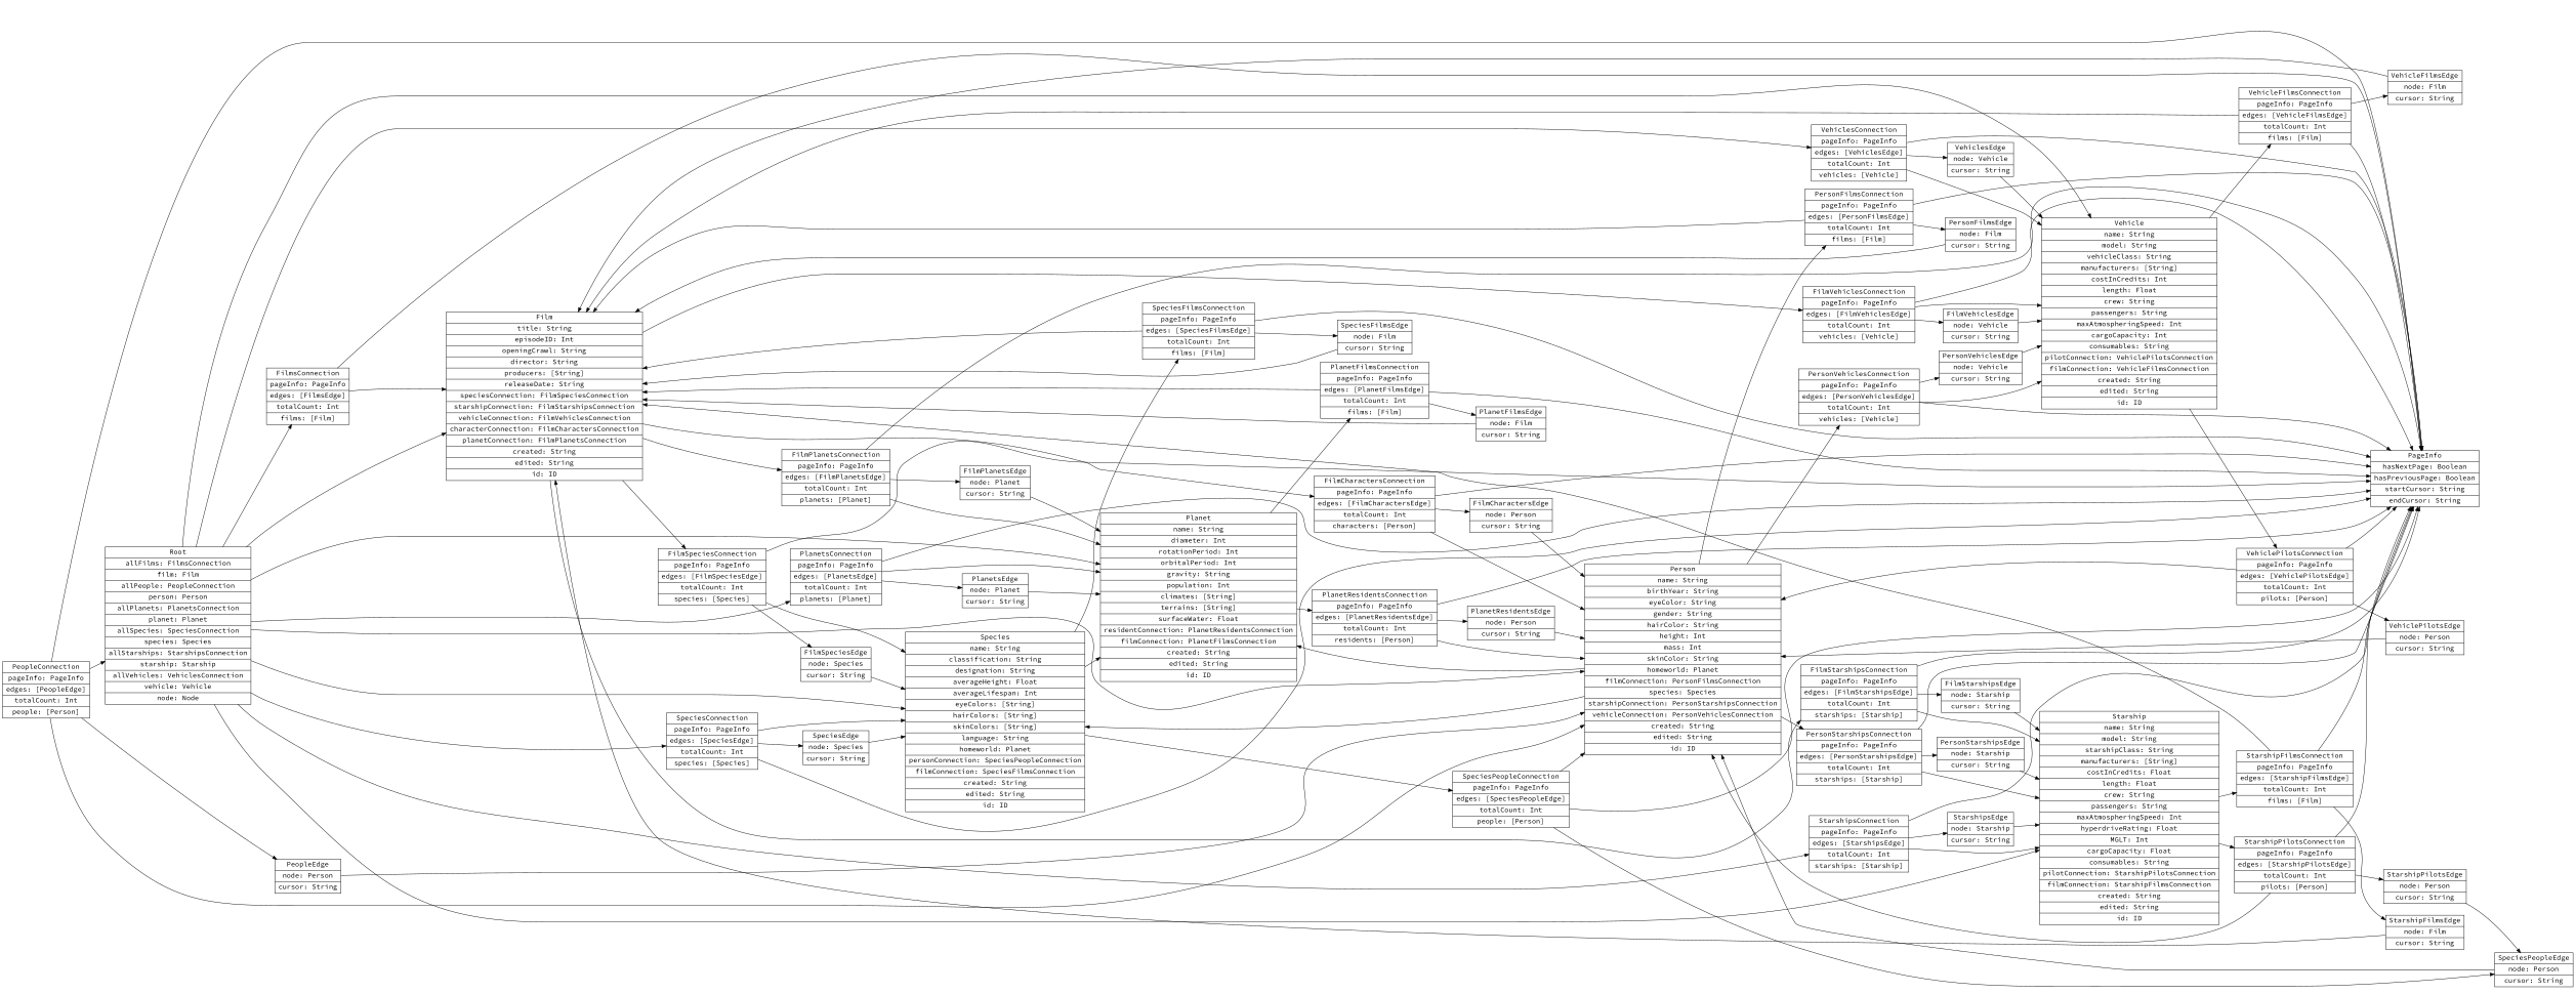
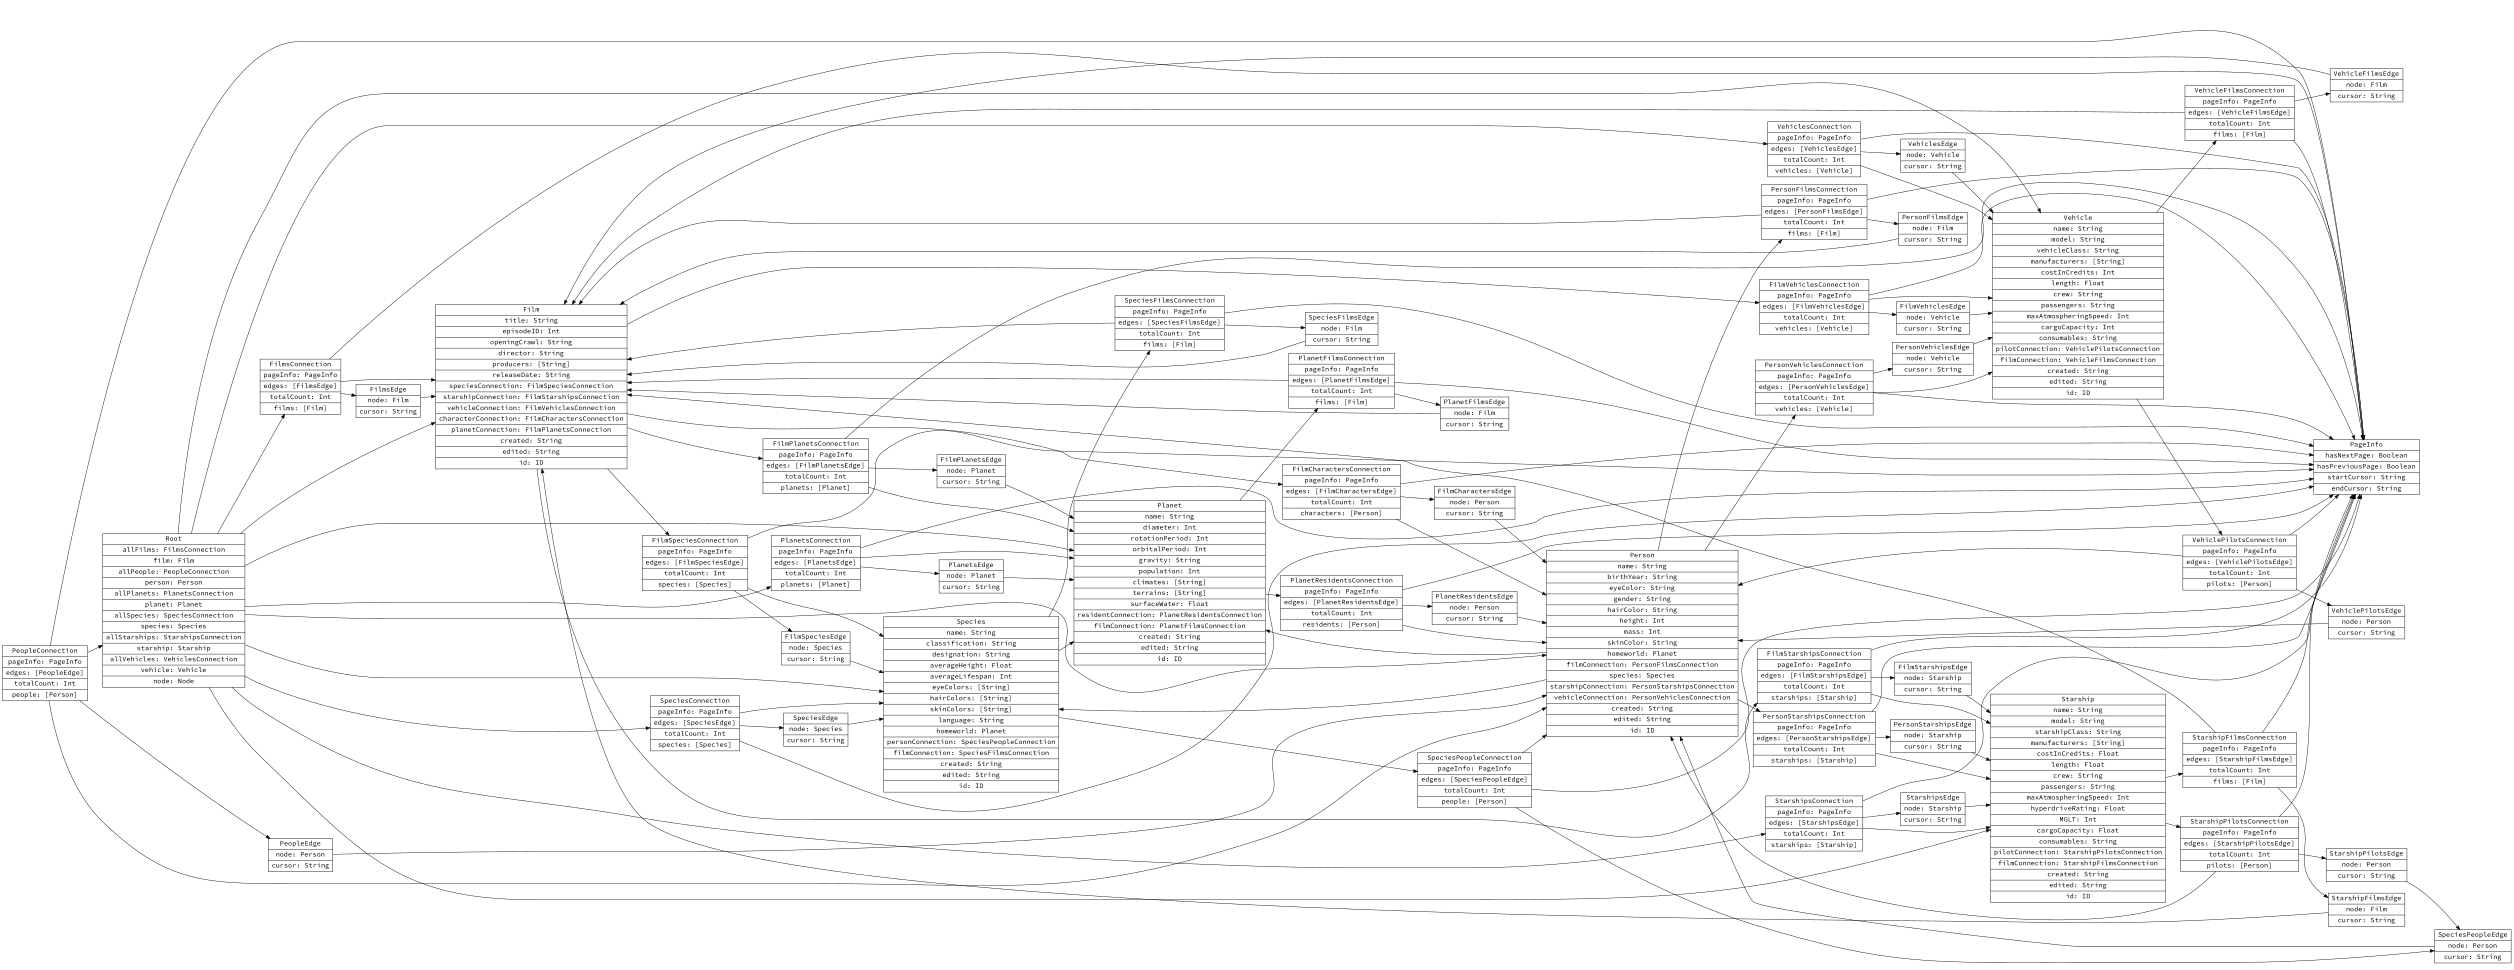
  digraph {
    fontname="Source Code Pro"
    rankdir=LR
    node [fontname="Source Code Pro" fontsize=16 shape=record]
    edge [fontname="Source Code Pro"]
    n1 [label="Root | allFilms: FilmsConnection | film: Film | allPeople: PeopleConnection | person: Person | allPlanets: PlanetsConnection | planet: Planet | allSpecies: SpeciesConnection | species: Species | allStarships: StarshipsConnection | starship: Starship | allVehicles: VehiclesConnection | vehicle: Vehicle | node: Node"]
    n2 [label="FilmsConnection | pageInfo: PageInfo | edges: [FilmsEdge] | totalCount: Int | films: [Film]"]
    n3 [label="Film | title: String | episodeID: Int | openingCrawl: String | director: String | producers: [String] | releaseDate: String | speciesConnection: FilmSpeciesConnection | starshipConnection: FilmStarshipsConnection | vehicleConnection: FilmVehiclesConnection | characterConnection: FilmCharactersConnection | planetConnection: FilmPlanetsConnection | created: String | edited: String | id: ID"]
    n4 [label="Person | name: String | birthYear: String | eyeColor: String | gender: String | hairColor: String | height: Int | mass: Int | skinColor: String | homeworld: Planet | filmConnection: PersonFilmsConnection | species: Species | starshipConnection: PersonStarshipsConnection | vehicleConnection: PersonVehiclesConnection | created: String | edited: String | id: ID"]
    n5 [label="PlanetsConnection | pageInfo: PageInfo | edges: [PlanetsEdge] | totalCount: Int | planets: [Planet]"]
    n6 [label="Planet | name: String | diameter: Int | rotationPeriod: Int | orbitalPeriod: Int | gravity: String | population: Int | climates: [String] | terrains: [String] | surfaceWater: Float | residentConnection: PlanetResidentsConnection | filmConnection: PlanetFilmsConnection | created: String | edited: String | id: ID"]
    n7 [label="SpeciesConnection | pageInfo: PageInfo | edges: [SpeciesEdge] | totalCount: Int | species: [Species]"]
    n8 [label="Species | name: String | classification: String | designation: String | averageHeight: Float | averageLifespan: Int | eyeColors: [String] | hairColors: [String] | skinColors: [String] | language: String | homeworld: Planet | personConnection: SpeciesPeopleConnection | filmConnection: SpeciesFilmsConnection | created: String | edited: String | id: ID"]
    n9 [label="StarshipsConnection | pageInfo: PageInfo | edges: [StarshipsEdge] | totalCount: Int | starships: [Starship]"]
    n10 [label="Starship | name: String | model: String | starshipClass: String | manufacturers: [String] | costInCredits: Float | length: Float | crew: String | passengers: String | maxAtmospheringSpeed: Int | hyperdriveRating: Float | MGLT: Int | cargoCapacity: Float | consumables: String | pilotConnection: StarshipPilotsConnection | filmConnection: StarshipFilmsConnection | created: String | edited: String | id: ID"]
    n11 [label="VehiclesConnection | pageInfo: PageInfo | edges: [VehiclesEdge] | totalCount: Int | vehicles: [Vehicle]"]
    n12 [label="Vehicle | name: String | model: String | vehicleClass: String | manufacturers: [String] | costInCredits: Int | length: Float | crew: String | passengers: String | maxAtmospheringSpeed: Int | cargoCapacity: Int | consumables: String | pilotConnection: VehiclePilotsConnection | filmConnection: VehicleFilmsConnection | created: String | edited: String | id: ID"]
    n13 [label="PageInfo | hasNextPage: Boolean | hasPreviousPage: Boolean | startCursor: String | endCursor: String"]
+   n14 [label="FilmsEdge | node: Film | cursor: String"]
    n15 [label="FilmSpeciesConnection | pageInfo: PageInfo | edges: [FilmSpeciesEdge] | totalCount: Int | species: [Species]"]
    n16 [label="FilmStarshipsConnection | pageInfo: PageInfo | edges: [FilmStarshipsEdge] | totalCount: Int | starships: [Starship]"]
    n17 [label="FilmVehiclesConnection | pageInfo: PageInfo | edges: [FilmVehiclesEdge] | totalCount: Int | vehicles: [Vehicle]"]
    n18 [label="FilmCharactersConnection | pageInfo: PageInfo | edges: [FilmCharactersEdge] | totalCount: Int | characters: [Person]"]
    n19 [label="FilmPlanetsConnection | pageInfo: PageInfo | edges: [FilmPlanetsEdge] | totalCount: Int | planets: [Planet]"]
    n20 [label="PeopleConnection | pageInfo: PageInfo | edges: [PeopleEdge] | totalCount: Int | people: [Person]"]
    n21 [label="PeopleEdge | node: Person | cursor: String"]
    n22 [label="PersonFilmsConnection | pageInfo: PageInfo | edges: [PersonFilmsEdge] | totalCount: Int | films: [Film]"]
    n23 [label="PersonStarshipsConnection | pageInfo: PageInfo | edges: [PersonStarshipsEdge] | totalCount: Int | starships: [Starship]"]
    n24 [label="PersonVehiclesConnection | pageInfo: PageInfo | edges: [PersonVehiclesEdge] | totalCount: Int | vehicles: [Vehicle]"]
    n25 [label="PlanetsEdge | node: Planet | cursor: String"]
    n26 [label="PlanetResidentsConnection | pageInfo: PageInfo | edges: [PlanetResidentsEdge] | totalCount: Int | residents: [Person]"]
    n27 [label="PlanetFilmsConnection | pageInfo: PageInfo | edges: [PlanetFilmsEdge] | totalCount: Int | films: [Film]"]
    n28 [label="SpeciesEdge | node: Species | cursor: String"]
    n29 [label="SpeciesPeopleConnection | pageInfo: PageInfo | edges: [SpeciesPeopleEdge] | totalCount: Int | people: [Person]"]
    n30 [label="SpeciesFilmsConnection | pageInfo: PageInfo | edges: [SpeciesFilmsEdge] | totalCount: Int | films: [Film]"]
    n31 [label="StarshipsEdge | node: Starship | cursor: String"]
    n32 [label="StarshipPilotsConnection | pageInfo: PageInfo | edges: [StarshipPilotsEdge] | totalCount: Int | pilots: [Person]"]
    n33 [label="StarshipFilmsConnection | pageInfo: PageInfo | edges: [StarshipFilmsEdge] | totalCount: Int | films: [Film]"]
    n34 [label="VehiclesEdge | node: Vehicle | cursor: String"]
    n35 [label="VehiclePilotsConnection | pageInfo: PageInfo | edges: [VehiclePilotsEdge] | totalCount: Int | pilots: [Person]"]
    n36 [label="VehicleFilmsConnection | pageInfo: PageInfo | edges: [VehicleFilmsEdge] | totalCount: Int | films: [Film]"]
    n37 [label="FilmSpeciesEdge | node: Species | cursor: String"]
    n38 [label="FilmStarshipsEdge | node: Starship | cursor: String"]
    n39 [label="FilmVehiclesEdge | node: Vehicle | cursor: String"]
    n40 [label="FilmCharactersEdge | node: Person | cursor: String"]
    n41 [label="FilmPlanetsEdge | node: Planet | cursor: String"]
    n42 [label="PersonFilmsEdge | node: Film | cursor: String"]
    n43 [label="PersonStarshipsEdge | node: Starship | cursor: String"]
    n44 [label="PersonVehiclesEdge | node: Vehicle | cursor: String"]
    n45 [label="PlanetResidentsEdge | node: Person | cursor: String"]
    n46 [label="PlanetFilmsEdge | node: Film | cursor: String"]
    n47 [label="SpeciesPeopleEdge | node: Person | cursor: String"]
    n48 [label="SpeciesFilmsEdge | node: Film | cursor: String"]
    n49 [label="StarshipPilotsEdge | node: Person | cursor: String"]
    n50 [label="StarshipFilmsEdge | node: Film | cursor: String"]
    n51 [label="VehiclePilotsEdge | node: Person | cursor: String"]
    n52 [label="VehicleFilmsEdge | node: Film | cursor: String"]
    n1 -> n2
    n1 -> n3
    n1 -> n4
    n1 -> n5
    n1 -> n6
    n1 -> n7
    n1 -> n8
    n1 -> n9
    n1 -> n10
    n1 -> n11
    n1 -> n12
    n2 -> n3
    n2 -> n13
+   n2 -> n14
    n3 -> n15
    n3 -> n16
    n3 -> n17
    n3 -> n18
    n3 -> n19
    n4 -> n6
    n4 -> n8
    n4 -> n22
    n4 -> n23
    n4 -> n24
    n5 -> n6
    n5 -> n13
    n5 -> n25
    n6 -> n26
    n6 -> n27
    n7 -> n8
    n7 -> n13
    n7 -> n28
    n8 -> n6
    n8 -> n29
    n8 -> n30
    n9 -> n10
    n9 -> n13
    n9 -> n31
    n10 -> n32
    n10 -> n33
    n11 -> n12
    n11 -> n13
    n11 -> n34
    n12 -> n35
    n12 -> n36
+   n14 -> n3
    n15 -> n8
    n15 -> n13
    n15 -> n37
    n16 -> n10
    n16 -> n13
    n16 -> n38
    n17 -> n12
    n17 -> n13
    n17 -> n39
    n18 -> n4
    n18 -> n13
    n18 -> n40
    n19 -> n6
    n19 -> n13
    n19 -> n41
    n20 -> n1
    n20 -> n4
    n20 -> n13
    n20 -> n21
    n21 -> n4
    n22 -> n3
    n22 -> n13
    n22 -> n42
    n23 -> n10
    n23 -> n13
    n23 -> n43
    n24 -> n12
    n24 -> n13
    n24 -> n44
    n25 -> n6
    n26 -> n4
    n26 -> n13
    n26 -> n45
    n27 -> n3
    n27 -> n13
    n27 -> n46
    n28 -> n8
    n29 -> n4
    n29 -> n13
    n29 -> n47
    n30 -> n3
    n30 -> n13
    n30 -> n48
    n31 -> n10
    n32 -> n4
    n32 -> n13
    n32 -> n49
    n33 -> n3
    n33 -> n13
    n33 -> n50
    n34 -> n12
    n35 -> n4
    n35 -> n13
    n35 -> n51
    n36 -> n3
    n36 -> n13
    n36 -> n52
    n37 -> n8
    n38 -> n10
    n39 -> n12
    n40 -> n4
    n41 -> n6
    n42 -> n3
    n43 -> n10
    n44 -> n12
    n45 -> n4
    n46 -> n3
    n47 -> n4
    n48 -> n3
    n49 -> n47
    n50 -> n3
    n51 -> n4
    n52 -> n3
  }
